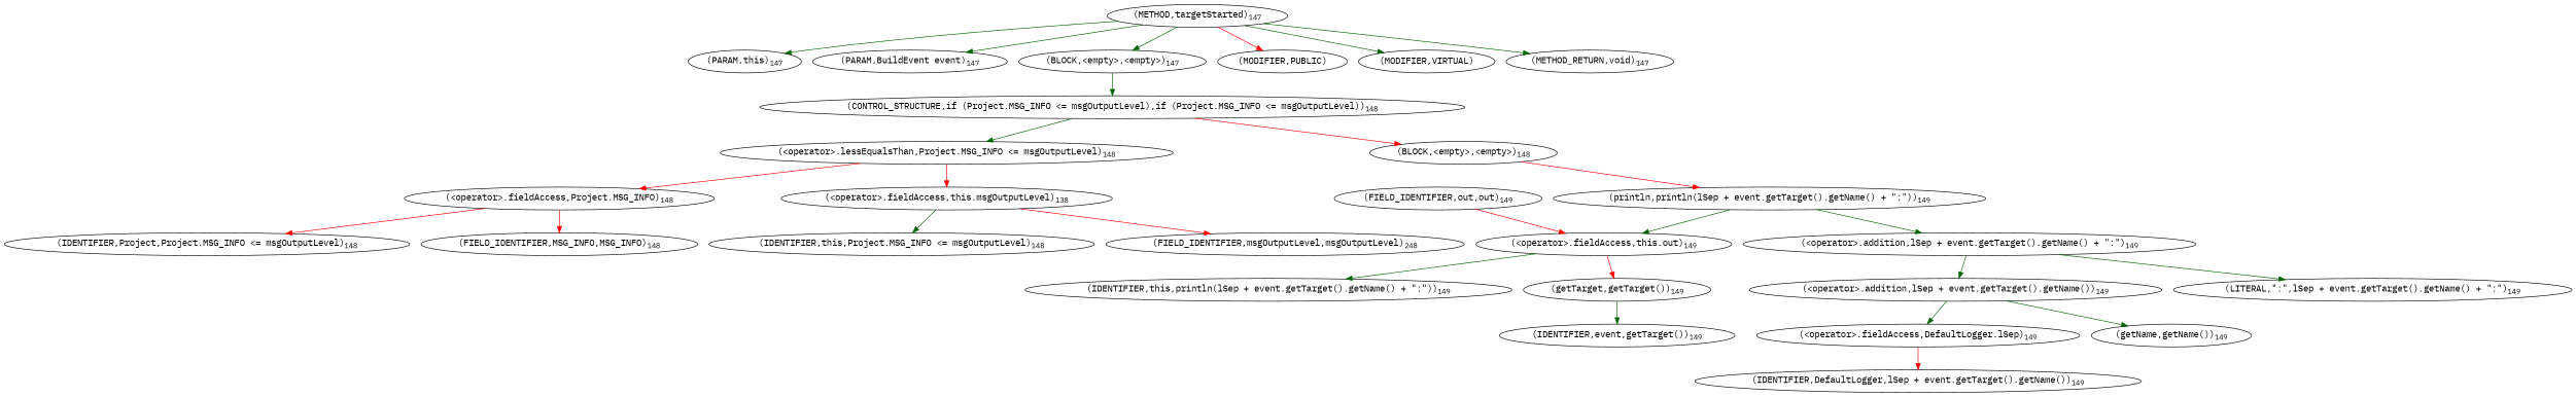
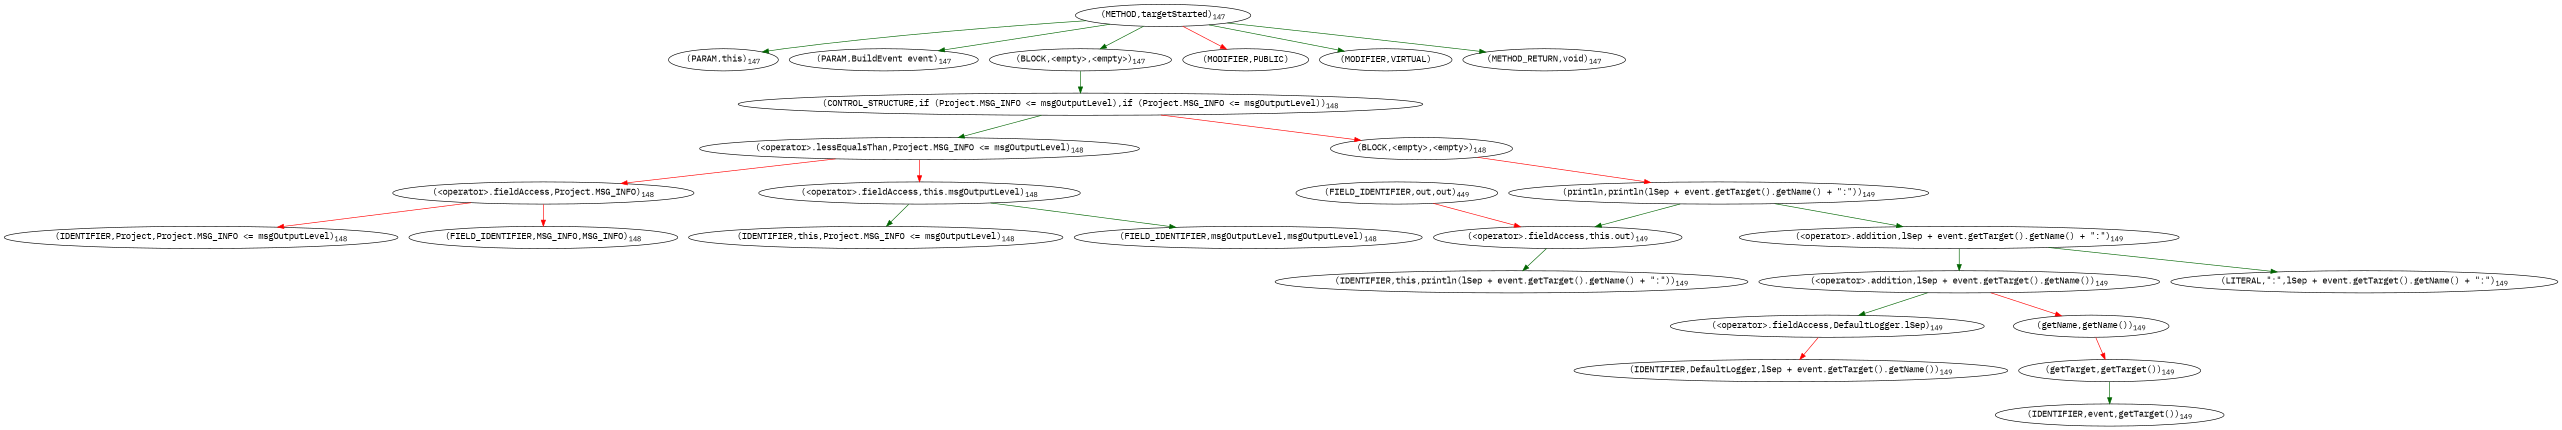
  digraph {
    fontname="IBM Plex Mono"
    node [fontname="IBM Plex Mono"]
    edge [color=darkgreen fontname="IBM Plex Mono"]
    n1 [label=<(METHOD,targetStarted)<SUB>147</SUB>>]
    n2 [label=<(PARAM,this)<SUB>147</SUB>>]
    n3 [label=<(PARAM,BuildEvent event)<SUB>147</SUB>>]
    n4 [label=<(BLOCK,&lt;empty&gt;,&lt;empty&gt;)<SUB>147</SUB>>]
    n5 [label=<(MODIFIER,PUBLIC)>]
    n6 [label=<(MODIFIER,VIRTUAL)>]
    n7 [label=<(METHOD_RETURN,void)<SUB>147</SUB>>]
    n8 [label=<(CONTROL_STRUCTURE,if (Project.MSG_INFO &lt;= msgOutputLevel),if (Project.MSG_INFO &lt;= msgOutputLevel))<SUB>148</SUB>>]
    n9 [label=<(&lt;operator&gt;.lessEqualsThan,Project.MSG_INFO &lt;= msgOutputLevel)<SUB>148</SUB>>]
    n10 [label=<(BLOCK,&lt;empty&gt;,&lt;empty&gt;)<SUB>148</SUB>>]
    n11 [label=<(&lt;operator&gt;.fieldAccess,Project.MSG_INFO)<SUB>148</SUB>>]
-   n12 [label=<(&lt;operator&gt;.fieldAccess,this.msgOutputLevel)<SUB>138</SUB>>]
+   n12 [label=<(&lt;operator&gt;.fieldAccess,this.msgOutputLevel)<SUB>148</SUB>>]
    n13 [label=<(println,println(lSep + event.getTarget().getName() + &quot;:&quot;))<SUB>149</SUB>>]
    n14 [label=<(IDENTIFIER,Project,Project.MSG_INFO &lt;= msgOutputLevel)<SUB>148</SUB>>]
    n15 [label=<(FIELD_IDENTIFIER,MSG_INFO,MSG_INFO)<SUB>148</SUB>>]
    n16 [label=<(IDENTIFIER,this,Project.MSG_INFO &lt;= msgOutputLevel)<SUB>148</SUB>>]
-   n17 [label=<(FIELD_IDENTIFIER,msgOutputLevel,msgOutputLevel)<SUB>248</SUB>>]
+   n17 [label=<(FIELD_IDENTIFIER,msgOutputLevel,msgOutputLevel)<SUB>148</SUB>>]
    n18 [label=<(&lt;operator&gt;.fieldAccess,this.out)<SUB>149</SUB>>]
    n19 [label=<(&lt;operator&gt;.addition,lSep + event.getTarget().getName() + &quot;:&quot;)<SUB>149</SUB>>]
    n20 [label=<(IDENTIFIER,this,println(lSep + event.getTarget().getName() + &quot;:&quot;))<SUB>149</SUB>>]
    n21 [label=<(&lt;operator&gt;.addition,lSep + event.getTarget().getName())<SUB>149</SUB>>]
    n22 [label=<(LITERAL,&quot;:&quot;,lSep + event.getTarget().getName() + &quot;:&quot;)<SUB>149</SUB>>]
-   n23 [label=<(FIELD_IDENTIFIER,out,out)<SUB>149</SUB>>]
+   n23 [label=<(FIELD_IDENTIFIER,out,out)<SUB>449</SUB>>]
    n24 [label=<(&lt;operator&gt;.fieldAccess,DefaultLogger.lSep)<SUB>149</SUB>>]
    n25 [label=<(getName,getName())<SUB>149</SUB>>]
    n26 [label=<(IDENTIFIER,DefaultLogger,lSep + event.getTarget().getName())<SUB>149</SUB>>]
    n27 [label=<(getTarget,getTarget())<SUB>149</SUB>>]
    n28 [label=<(IDENTIFIER,event,getTarget())<SUB>149</SUB>>]
    n1 -> n2
    n1 -> n3
    n1 -> n4
    n1 -> n5 [color=red]
    n1 -> n6
    n1 -> n7
    n4 -> n8
    n8 -> n9
    n8 -> n10 [color=red]
    n9 -> n11 [color=red]
    n9 -> n12 [color=red]
    n10 -> n13 [color=red]
    n11 -> n14 [color=red]
    n11 -> n15 [color=red]
    n12 -> n16
-   n12 -> n17 [color=red]
+   n12 -> n17
    n13 -> n18
    n13 -> n19
    n18 -> n20
    n19 -> n21
    n19 -> n22
    n21 -> n24
-   n21 -> n25
+   n21 -> n25 [color=red]
    n23 -> n18 [color=red]
    n24 -> n26 [color=red]
-   n18 -> n27 [color=red]
+   n25 -> n27 [color=red]
    n27 -> n28
  }
